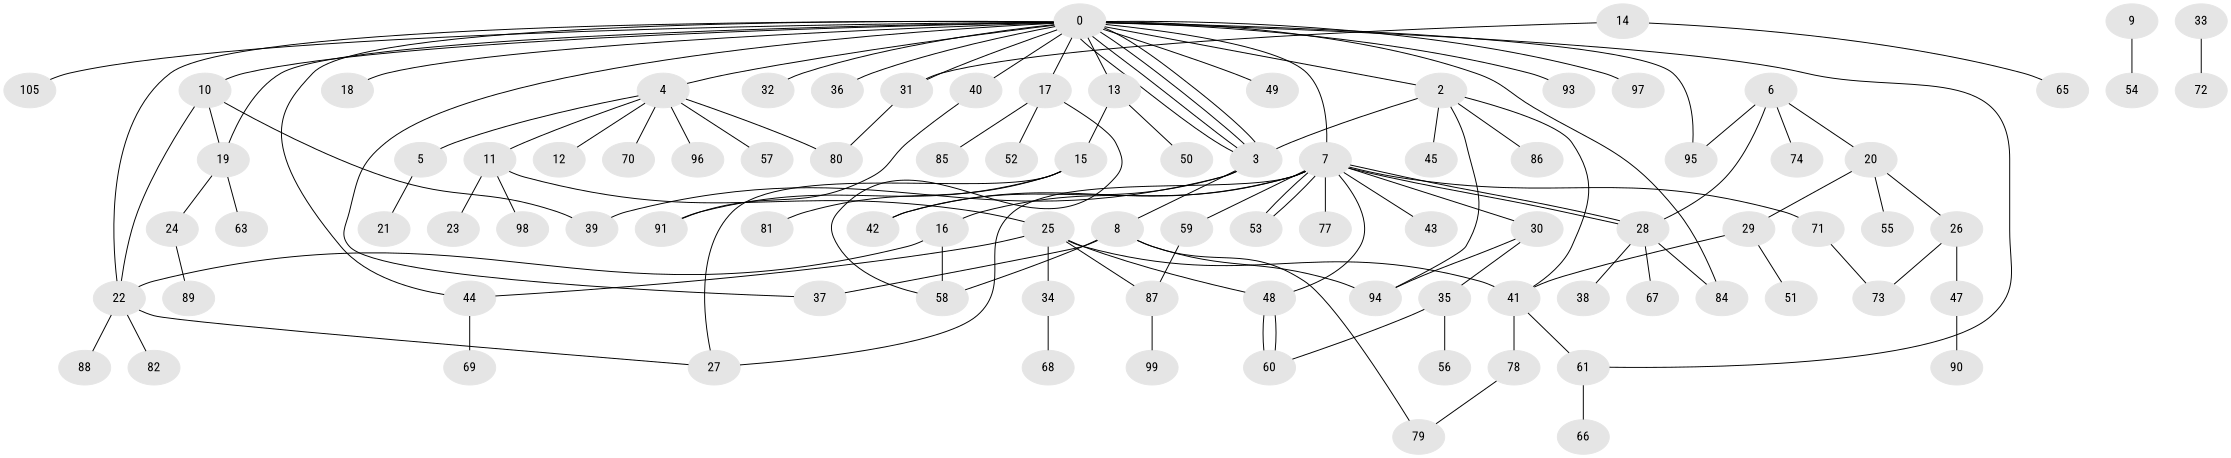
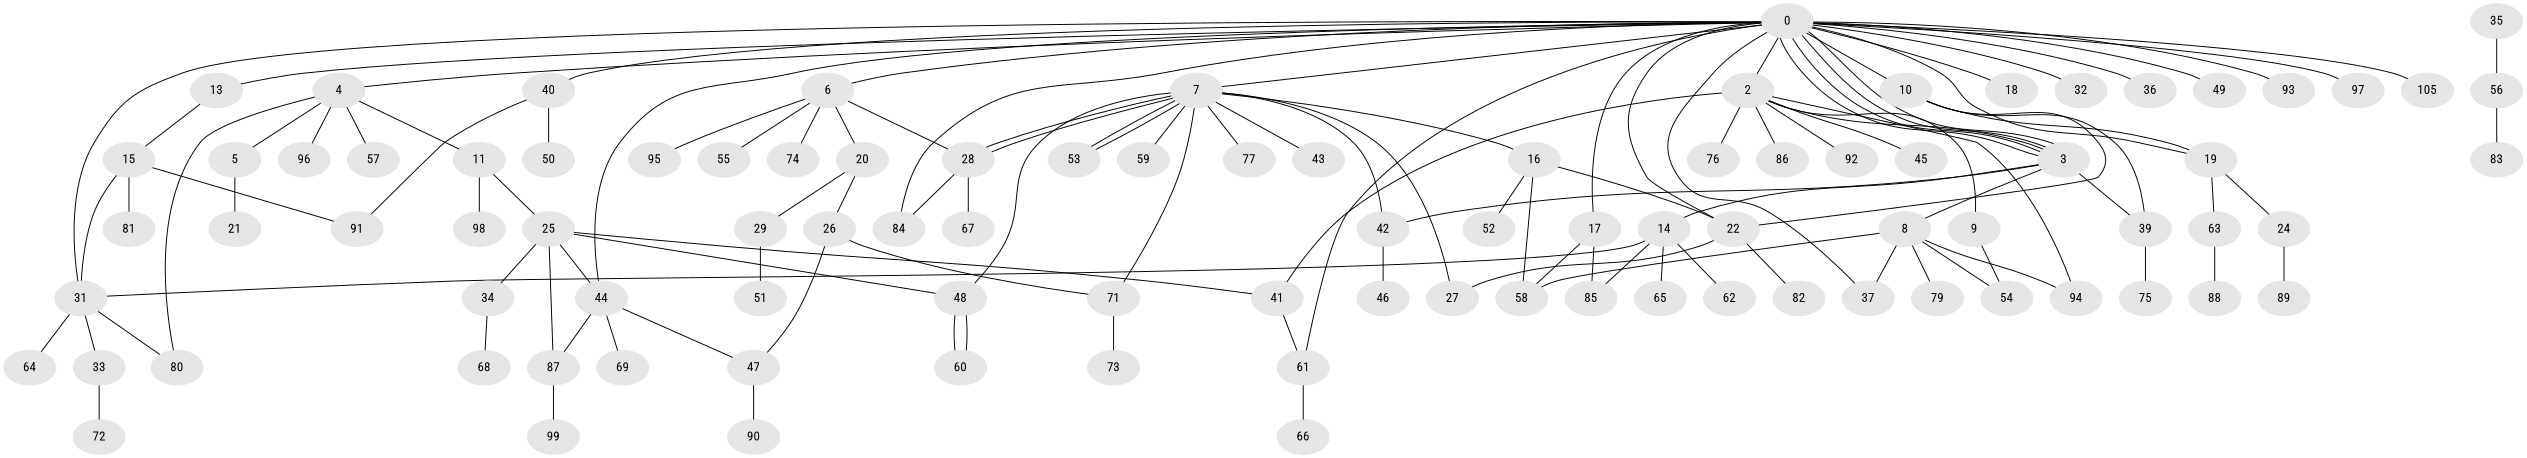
  graph {
    fontname="Roboto Condensed"
    node [color=gray90 fontname="Roboto Condensed" style=filled]
    edge [fontname="Roboto Condensed"]
    n1 [label=0]
    2
    3
    4
    6
    7
    10
    13
    17
    18
    19
    22
    31
    32
    36
    37
    40
    44
    49
    61
    84
    93
    97
    n24 [label=105]
    9
    41
    45
+   76
    86
+   92
    94
    8
    14
    39
    42
    5
    11
-   12
    57
-   70
    80
    96
    20
    28
    74
    95
    16
    27
-   30
    43
    48
    53
    59
    71
    77
    15
    50
    58
    85
    52
    24
    63
    82
    88
    33
+   64
    91
    47
    69
    66
    54
-   78
    79
+   62
    65
+   75
+   46
    21
-   23
    25
    98
    26
    29
    55
-   38
    67
    35
    60
    87
    73
    34
    81
    89
    51
    68
    99
    90
    56
    72
+   83
    n1 -- 2
    n1 -- 3
    n1 -- 3
    n1 -- 3
    n1 -- 3
    n1 -- 4
-   n1 -- 95
+   n1 -- 6
    n1 -- 7
    n1 -- 10
    n1 -- 13
    n1 -- 17
    n1 -- 18
    n1 -- 19
    n1 -- 22
    n1 -- 31
    n1 -- 32
    n1 -- 36
    n1 -- 37
    n1 -- 40
    n1 -- 44
    n1 -- 49
    n1 -- 61
    n1 -- 84
    n1 -- 93
    n1 -- 97
    n1 -- n24
    2 -- 3
+   2 -- 9
    2 -- 41
    2 -- 45
+   2 -- 76
    2 -- 86
+   2 -- 92
    2 -- 94
    3 -- 8
+   3 -- 14
    3 -- 39
    3 -- 42
    4 -- 5
    4 -- 11
-   4 -- 12
    4 -- 57
-   4 -- 70
    4 -- 80
    4 -- 96
    6 -- 20
    6 -- 28
    6 -- 74
    6 -- 95
    7 -- 42
    7 -- 28
    7 -- 28
    7 -- 16
    7 -- 27
-   7 -- 30
    7 -- 43
    7 -- 48
    7 -- 53
    7 -- 53
    7 -- 59
    7 -- 71
    7 -- 77
    10 -- 19
    10 -- 22
    10 -- 39
    13 -- 15
-   13 -- 50
+   40 -- 50
    17 -- 58
    17 -- 85
-   17 -- 52
+   16 -- 52
    19 -- 24
    19 -- 63
    22 -- 27
    22 -- 82
-   22 -- 88
+   63 -- 88
    31 -- 80
+   31 -- 33
+   31 -- 64
    40 -- 91
+   44 -- 47
    44 -- 69
    61 -- 66
    9 -- 54
    41 -- 61
-   41 -- 78
    8 -- 37
    8 -- 94
    8 -- 58
+   8 -- 54
    8 -- 79
    14 -- 31
+   14 -- 85
+   14 -- 62
    14 -- 65
+   39 -- 75
+   42 -- 46
    5 -- 21
-   11 -- 23
    11 -- 25
    11 -- 98
    20 -- 26
    20 -- 29
-   20 -- 55
+   6 -- 55
    28 -- 84
-   28 -- 38
    28 -- 67
    16 -- 22
    16 -- 58
-   30 -- 94
-   30 -- 35
    48 -- 60
    48 -- 60
-   59 -- 87
+   44 -- 87
    71 -- 73
-   15 -- 27
+   15 -- 31
    15 -- 91
    15 -- 81
    24 -- 89
    33 -- 72
    47 -- 90
-   78 -- 79
    25 -- 44
    25 -- 41
    25 -- 48
    25 -- 87
    25 -- 34
-   26 -- 73
+   26 -- 71
    26 -- 47
-   29 -- 41
    29 -- 51
-   35 -- 60
    35 -- 56
    87 -- 99
    34 -- 68
+   56 -- 83
  }
